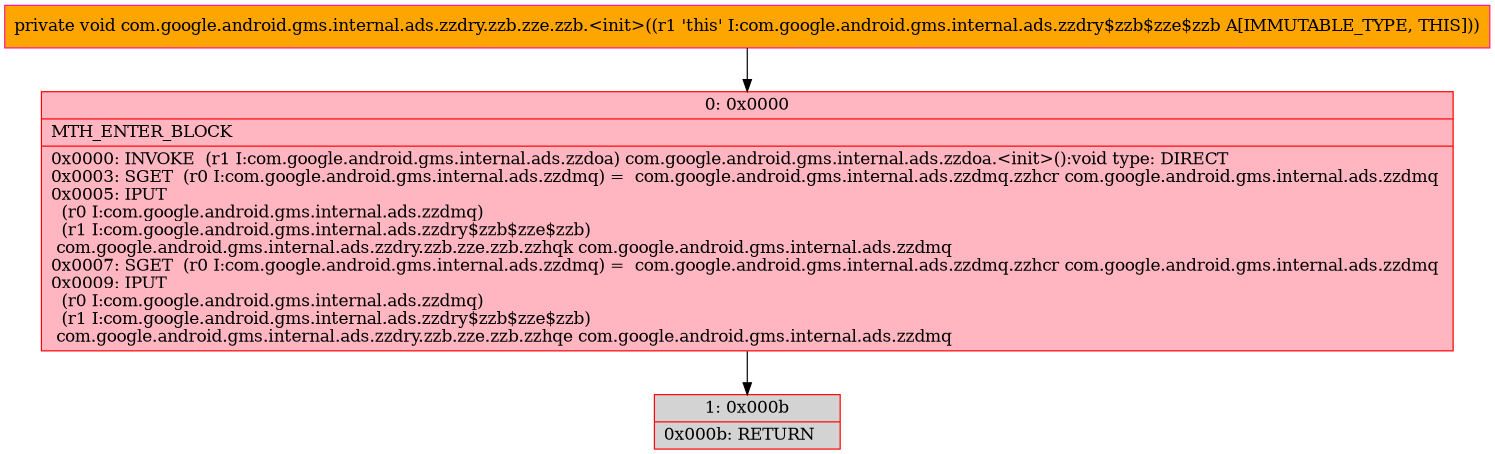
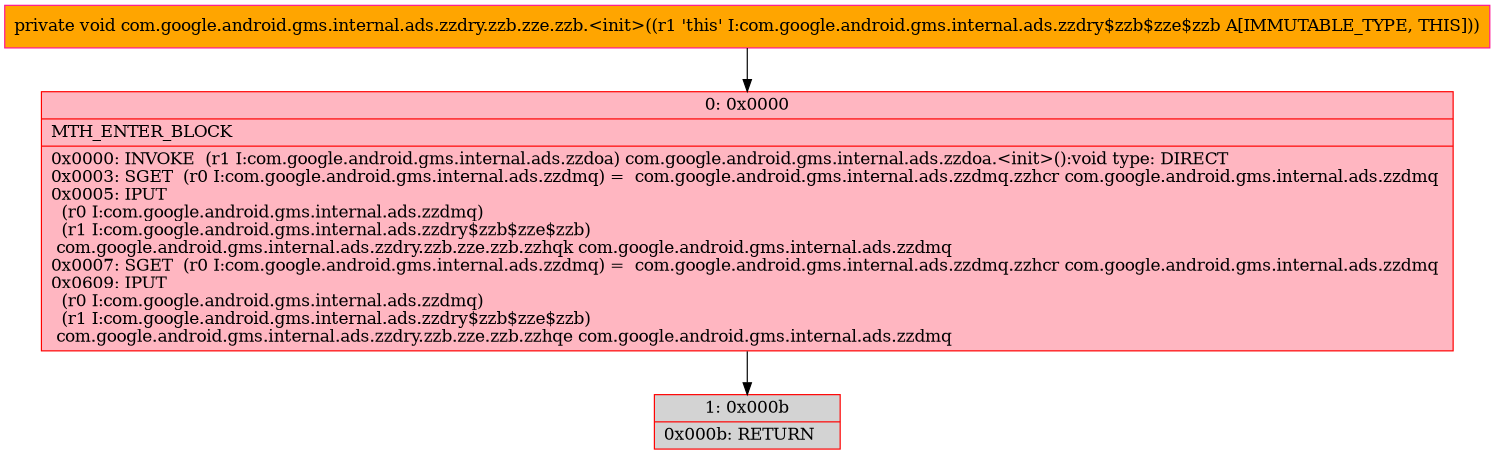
  digraph {
    node [shape=record style=filled color=red]
-   n1 [label="{0\:\ 0x0000|MTH_ENTER_BLOCK\l|0x0000: INVOKE  (r1 I:com.google.android.gms.internal.ads.zzdoa) com.google.android.gms.internal.ads.zzdoa.\<init\>():void type: DIRECT \l0x0003: SGET  (r0 I:com.google.android.gms.internal.ads.zzdmq) =  com.google.android.gms.internal.ads.zzdmq.zzhcr com.google.android.gms.internal.ads.zzdmq \l0x0005: IPUT  \l  (r0 I:com.google.android.gms.internal.ads.zzdmq)\l  (r1 I:com.google.android.gms.internal.ads.zzdry$zzb$zze$zzb)\l com.google.android.gms.internal.ads.zzdry.zzb.zze.zzb.zzhqk com.google.android.gms.internal.ads.zzdmq \l0x0007: SGET  (r0 I:com.google.android.gms.internal.ads.zzdmq) =  com.google.android.gms.internal.ads.zzdmq.zzhcr com.google.android.gms.internal.ads.zzdmq \l0x0009: IPUT  \l  (r0 I:com.google.android.gms.internal.ads.zzdmq)\l  (r1 I:com.google.android.gms.internal.ads.zzdry$zzb$zze$zzb)\l com.google.android.gms.internal.ads.zzdry.zzb.zze.zzb.zzhqe com.google.android.gms.internal.ads.zzdmq \l}" fillcolor=lightpink]
+   n1 [label="{0\:\ 0x0000|MTH_ENTER_BLOCK\l|0x0000: INVOKE  (r1 I:com.google.android.gms.internal.ads.zzdoa) com.google.android.gms.internal.ads.zzdoa.\<init\>():void type: DIRECT \l0x0003: SGET  (r0 I:com.google.android.gms.internal.ads.zzdmq) =  com.google.android.gms.internal.ads.zzdmq.zzhcr com.google.android.gms.internal.ads.zzdmq \l0x0005: IPUT  \l  (r0 I:com.google.android.gms.internal.ads.zzdmq)\l  (r1 I:com.google.android.gms.internal.ads.zzdry$zzb$zze$zzb)\l com.google.android.gms.internal.ads.zzdry.zzb.zze.zzb.zzhqk com.google.android.gms.internal.ads.zzdmq \l0x0007: SGET  (r0 I:com.google.android.gms.internal.ads.zzdmq) =  com.google.android.gms.internal.ads.zzdmq.zzhcr com.google.android.gms.internal.ads.zzdmq \l0x0609: IPUT  \l  (r0 I:com.google.android.gms.internal.ads.zzdmq)\l  (r1 I:com.google.android.gms.internal.ads.zzdry$zzb$zze$zzb)\l com.google.android.gms.internal.ads.zzdry.zzb.zze.zzb.zzhqe com.google.android.gms.internal.ads.zzdmq \l}" fillcolor=lightpink]
    n2 [label="{1\:\ 0x000b|0x000b: RETURN   \l}" fillcolor=lightgrey]
    n3 [label="{private void com.google.android.gms.internal.ads.zzdry.zzb.zze.zzb.\<init\>((r1 'this' I:com.google.android.gms.internal.ads.zzdry$zzb$zze$zzb A[IMMUTABLE_TYPE, THIS])) }" fillcolor=orange color=deeppink]
    n1 -> n2
    n3 -> n1
  }
